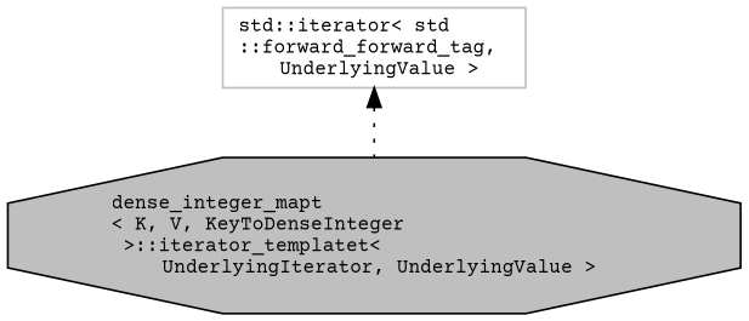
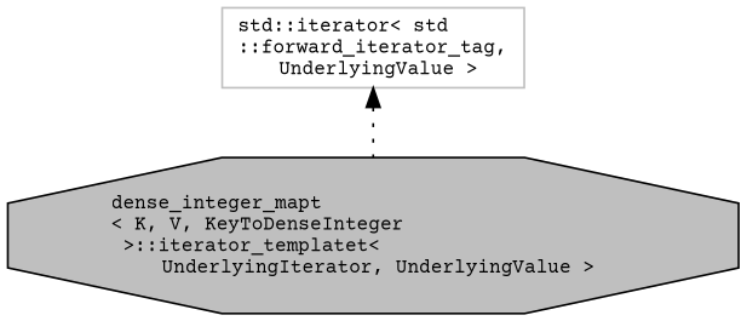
  digraph {
    fontname="Courier Prime"
    node [fontname="Courier Prime" fontsize=10]
    n1 [color=black fillcolor=grey75 fontcolor=black height=0.2 label="dense_integer_mapt\l\< K, V, KeyToDenseInteger\l \>::iterator_templatet\<\l UnderlyingIterator, UnderlyingValue \>" shape=octagon style=filled width=0.4]
-   n2 [color=grey75 height=0.2 label="std::iterator\< std\l::forward_forward_tag,\l UnderlyingValue \>" shape=box width=0.4]
+   n2 [color=grey75 height=0.2 label="std::iterator\< std\l::forward_iterator_tag,\l UnderlyingValue \>" shape=box width=0.4]
    n2 -> n1 [color=black dir=back fontname="Courier Prime" fontsize=10 labelfontname=Helvetica labelfontsize=10 style=dotted]
  }
